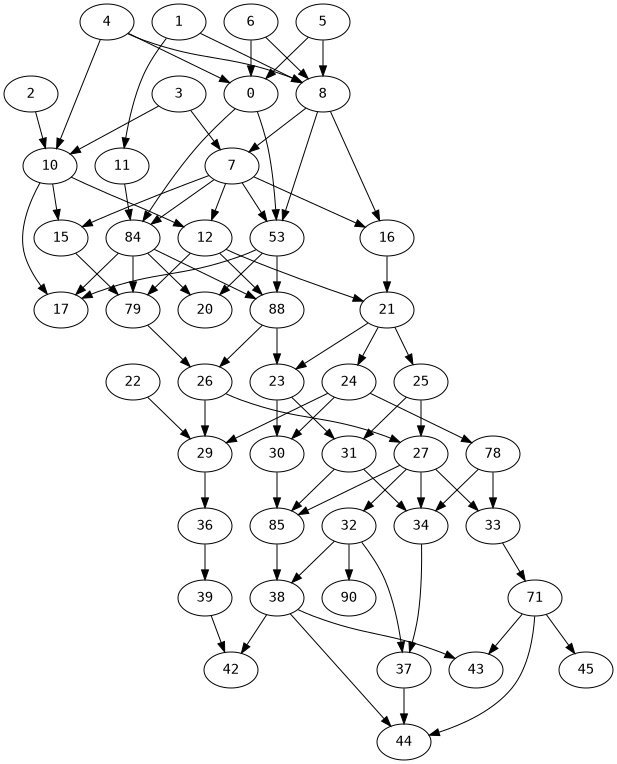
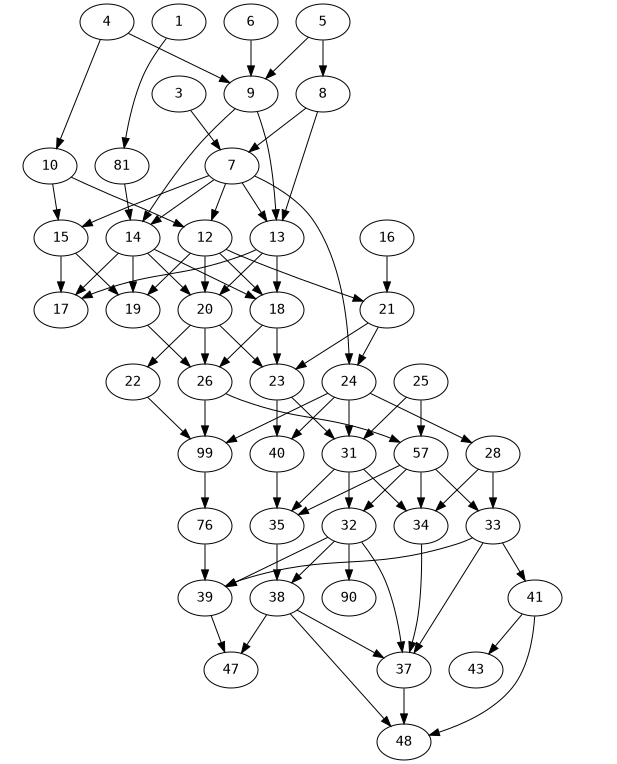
  digraph {
    fontname="DejaVu Sans Mono"
    node [alpha=0.08 fontname="DejaVu Sans Mono"]
    edge [fontname="DejaVu Sans Mono"]
    1 [alpha=0.13 expect_size=16224256]
    8 [alpha=0.09 expect_size=26454016]
-   11 [expect_size=14380032]
+   11 [expect_size=14380032 label=81]
    7 [alpha=0.01 expect_size=18718720]
    12 [alpha=0.12 expect_size=44301312]
-   13 [alpha=0.13 expect_size=10144768 label=53]
-   14 [alpha=0.05 expect_size=7547904 label=84]
+   13 [alpha=0.13 expect_size=10144768]
+   14 [alpha=0.05 expect_size=7547904]
    15 [alpha=0.06 expect_size=13251584]
    16 [alpha=0.18 expect_size=31605760]
-   18 [alpha=0.06 expect_size=35684352 label=88]
-   19 [alpha=0.17 expect_size=9475072 label=79]
+   18 [alpha=0.06 expect_size=35684352]
+   19 [alpha=0.17 expect_size=9475072]
    20 [alpha=0.11 expect_size=47183872]
    21 [alpha=0.09 expect_size=8403968]
    17 [alpha=0.03 expect_size=33310720]
-   2 [alpha=0.06 expect_size=17284096]
    10 [alpha=0.04 expect_size=50572288]
    3 [alpha=0.19 expect_size=52218880]
    4 [alpha=0.02 expect_size=17040384]
-   9 [alpha=0.16 expect_size=47983616 label=0]
+   9 [alpha=0.16 expect_size=47983616]
    5 [expect_size=8645632]
    6 [alpha=0.01 expect_size=17766400]
    23 [alpha=0.15 expect_size=8059904]
    26 [expect_size=16877568]
    22 [alpha=0.12 expect_size=26412032]
    24 [alpha=0.03 expect_size=39476224]
    25 [alpha=0.13 expect_size=50097152]
-   30 [alpha=0.13 expect_size=27636736]
+   30 [alpha=0.13 expect_size=27636736 label=40]
    31 [alpha=0.04 expect_size=5323776]
-   29 [alpha=0.06 expect_size=34651136]
-   27 [alpha=0.09 expect_size=13073408]
-   28 [alpha=0.18 expect_size=20315136 label=78]
-   35 [alpha=0.05 expect_size=50706432 label=85]
+   29 [alpha=0.06 expect_size=34651136 label=99]
+   27 [alpha=0.09 expect_size=13073408 label=57]
+   28 [alpha=0.18 expect_size=20315136]
+   35 [alpha=0.05 expect_size=50706432]
    32 [alpha=0.11 expect_size=25880576]
    34 [alpha=0.11 expect_size=42777600]
-   36 [alpha=0.10 expect_size=34167808]
+   36 [alpha=0.10 expect_size=34167808 label=76]
    33 [alpha=0.01 expect_size=6977536]
    39 [expect_size=21722112]
    38 [alpha=0.17 expect_size=25924608]
    37 [alpha=0.07 expect_size=5686272]
    n40 [alpha=0.18 expect_size=35819520 label=90]
-   41 [expect_size=19175424 label=71]
-   44 [alpha=0.04 expect_size=8888320]
-   42 [expect_size=28113920]
+   41 [expect_size=19175424]
+   44 [alpha=0.04 expect_size=8888320 label=48]
+   42 [expect_size=28113920 label=47]
    43 [alpha=0.09 expect_size=7322624]
-   45 [alpha=0.19 expect_size=35118080]
-   1 -> 8
    1 -> 11
    8 -> 7
    8 -> 13
-   8 -> 16
    11 -> 14
    7 -> 12
    7 -> 13
    7 -> 14
    7 -> 15
-   7 -> 16
+   7 -> 24
    12 -> 18
    12 -> 19
+   12 -> 20
    12 -> 21
    13 -> 18
    13 -> 20
    13 -> 17
    14 -> 18
    14 -> 19
    14 -> 20
    14 -> 17
    15 -> 19
-   10 -> 17
+   15 -> 17
    16 -> 21
    18 -> 23
    18 -> 26
    19 -> 26
+   20 -> 23
+   20 -> 26
+   20 -> 22
    21 -> 23
    21 -> 24
-   21 -> 25
-   2 -> 10
    10 -> 12
    10 -> 15
    3 -> 7
-   3 -> 10
-   4 -> 8
    4 -> 10
    4 -> 9
    9 -> 13
    9 -> 14
    5 -> 8
    5 -> 9
-   6 -> 8
    6 -> 9
    23 -> 30
    23 -> 31
    26 -> 29
    26 -> 27
    22 -> 29
    24 -> 30
+   24 -> 31
    24 -> 29
    24 -> 28
    25 -> 31
    25 -> 27
    30 -> 35
    31 -> 35
+   31 -> 32
    31 -> 34
    29 -> 36
    27 -> 35
    27 -> 32
    27 -> 34
    27 -> 33
    28 -> 34
    28 -> 33
    35 -> 38
+   32 -> 39
    32 -> 38
    32 -> 37
    32 -> n40
    34 -> 37
    36 -> 39
+   33 -> 39
+   33 -> 37
    33 -> 41
    39 -> 42
    38 -> 44
    38 -> 42
-   38 -> 43
+   38 -> 37
    37 -> 44
    41 -> 44
    41 -> 43
-   41 -> 45
  }
